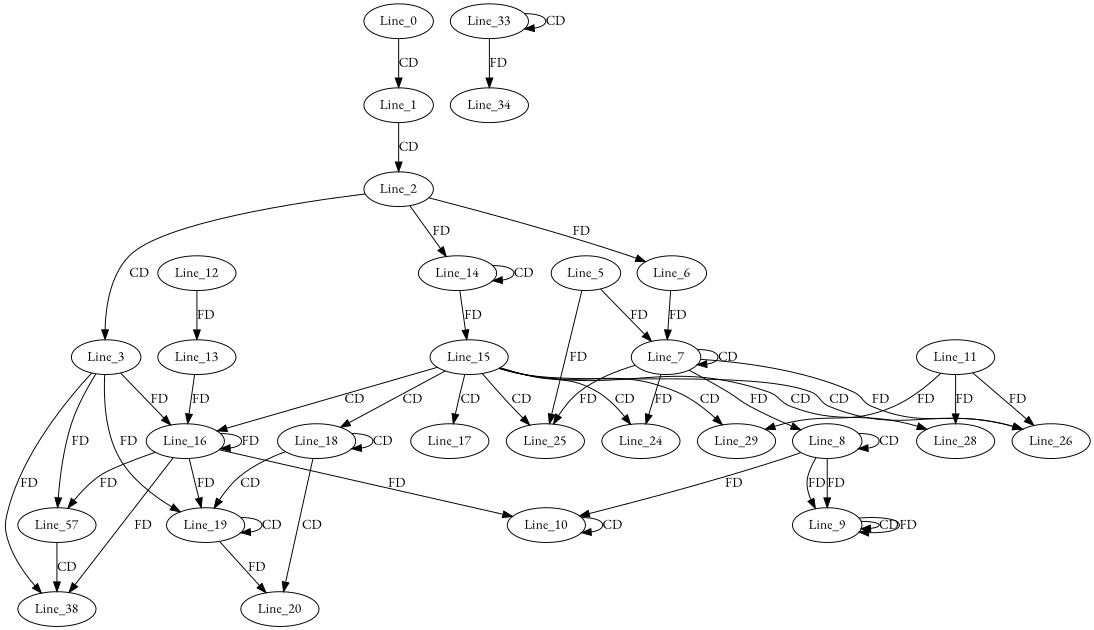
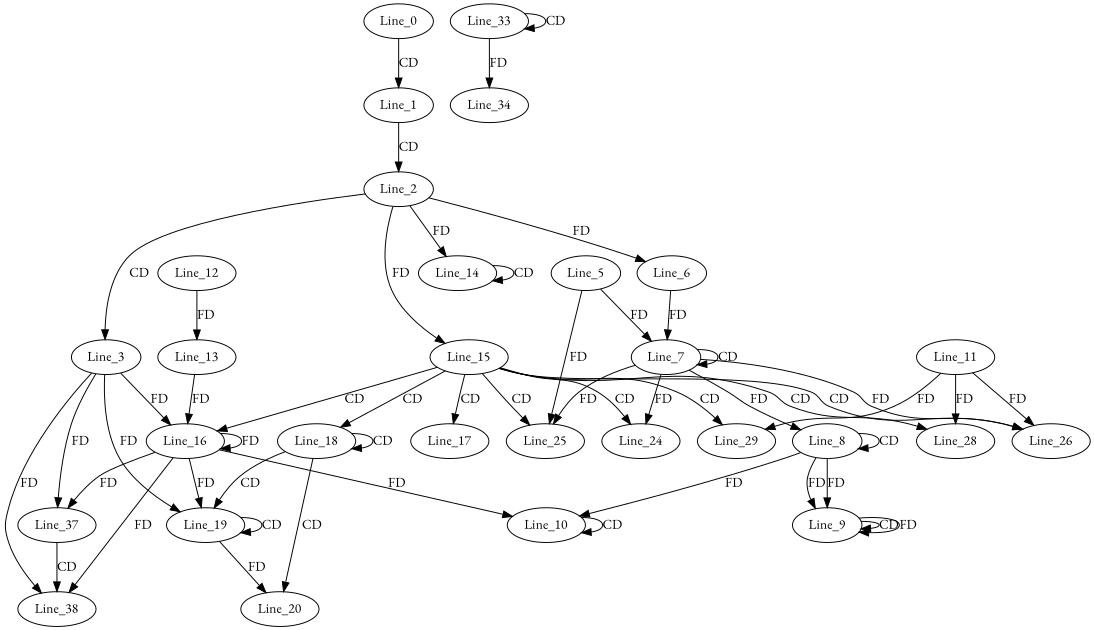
  digraph {
    fontname="EB Garamond"
    node [fontname="EB Garamond"]
    edge [fontname="EB Garamond"]
    Line_0
    Line_1
    Line_2
    Line_3
    Line_6
    Line_14
    Line_16
    Line_19
-   Line_37 [label=Line_57]
+   Line_37
    Line_38
    Line_7
    Line_10
    Line_20
    Line_8
    Line_24
    Line_25
    Line_26
    Line_9
    Line_5
    Line_12
    Line_13
    Line_15
    Line_17
    Line_18
    Line_28
    Line_29
    Line_11
    Line_33
    Line_34
    Line_0 -> Line_1 [label=CD]
    Line_1 -> Line_2 [label=CD]
    Line_2 -> Line_3 [label=CD]
    Line_2 -> Line_6 [label=FD]
    Line_2 -> Line_14 [label=FD]
    Line_3 -> Line_16 [label=FD]
    Line_3 -> Line_19 [label=FD]
    Line_3 -> Line_37 [label=FD]
    Line_3 -> Line_38 [label=FD]
    Line_6 -> Line_7 [label=FD]
    Line_14 -> Line_14 [label=CD]
-   Line_14 -> Line_15 [label=FD]
+   Line_2 -> Line_15 [label=FD]
    Line_16 -> Line_16 [label=FD]
    Line_16 -> Line_19 [label=FD]
    Line_16 -> Line_37 [label=FD]
    Line_16 -> Line_38 [label=FD]
    Line_16 -> Line_10 [label=FD]
    Line_19 -> Line_19 [label=CD]
    Line_19 -> Line_20 [label=FD]
    Line_37 -> Line_38 [label=CD]
    Line_7 -> Line_7 [label=CD]
    Line_7 -> Line_8 [label=FD]
    Line_7 -> Line_24 [label=FD]
    Line_7 -> Line_25 [label=FD]
    Line_7 -> Line_26 [label=FD]
    Line_10 -> Line_10 [label=CD]
    Line_8 -> Line_10 [label=FD]
    Line_8 -> Line_8 [label=CD]
    Line_8 -> Line_9 [label=FD]
    Line_8 -> Line_9 [label=FD]
    Line_9 -> Line_9 [label=CD]
    Line_9 -> Line_9 [label=FD]
    Line_5 -> Line_7 [label=FD]
    Line_5 -> Line_25 [label=FD]
    Line_12 -> Line_13 [label=FD]
    Line_13 -> Line_16 [label=FD]
    Line_15 -> Line_16 [label=CD]
    Line_15 -> Line_24 [label=CD]
    Line_15 -> Line_25 [label=CD]
    Line_15 -> Line_26 [label=CD]
    Line_15 -> Line_17 [label=CD]
    Line_15 -> Line_18 [label=CD]
    Line_15 -> Line_28 [label=CD]
    Line_15 -> Line_29 [label=CD]
    Line_18 -> Line_19 [label=CD]
    Line_18 -> Line_20 [label=CD]
    Line_18 -> Line_18 [label=CD]
    Line_11 -> Line_26 [label=FD]
    Line_11 -> Line_28 [label=FD]
    Line_11 -> Line_29 [label=FD]
    Line_33 -> Line_33 [label=CD]
    Line_33 -> Line_34 [label=FD]
  }
